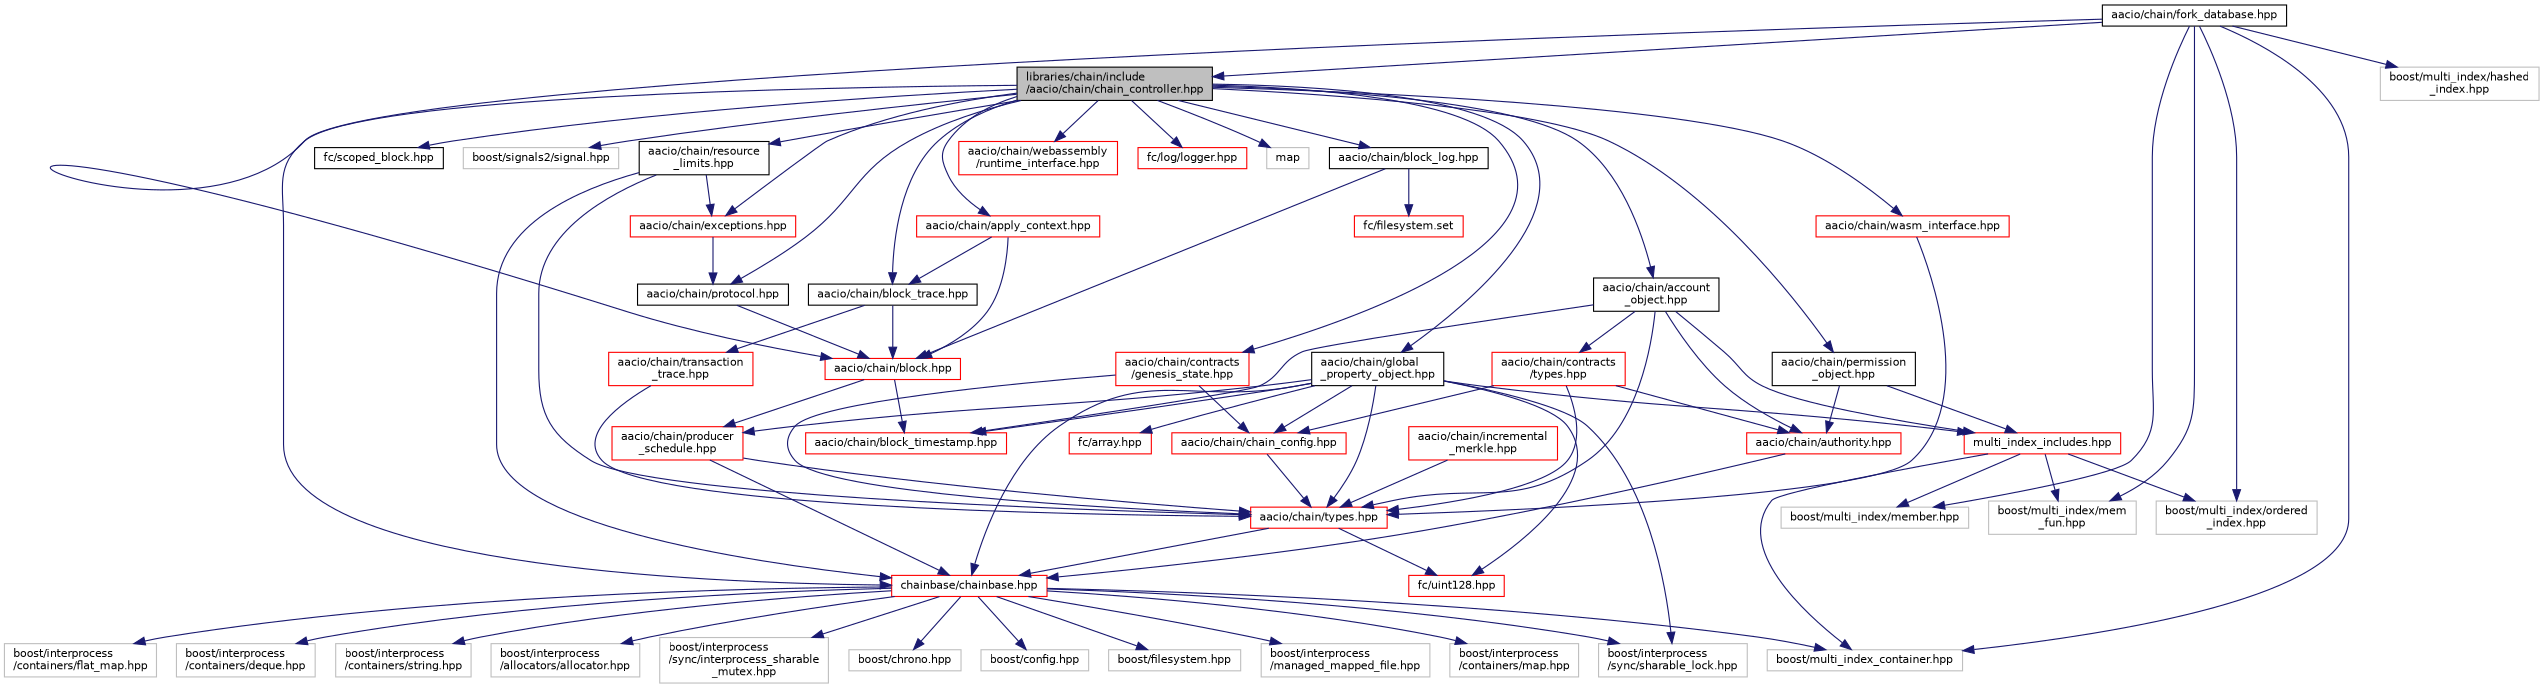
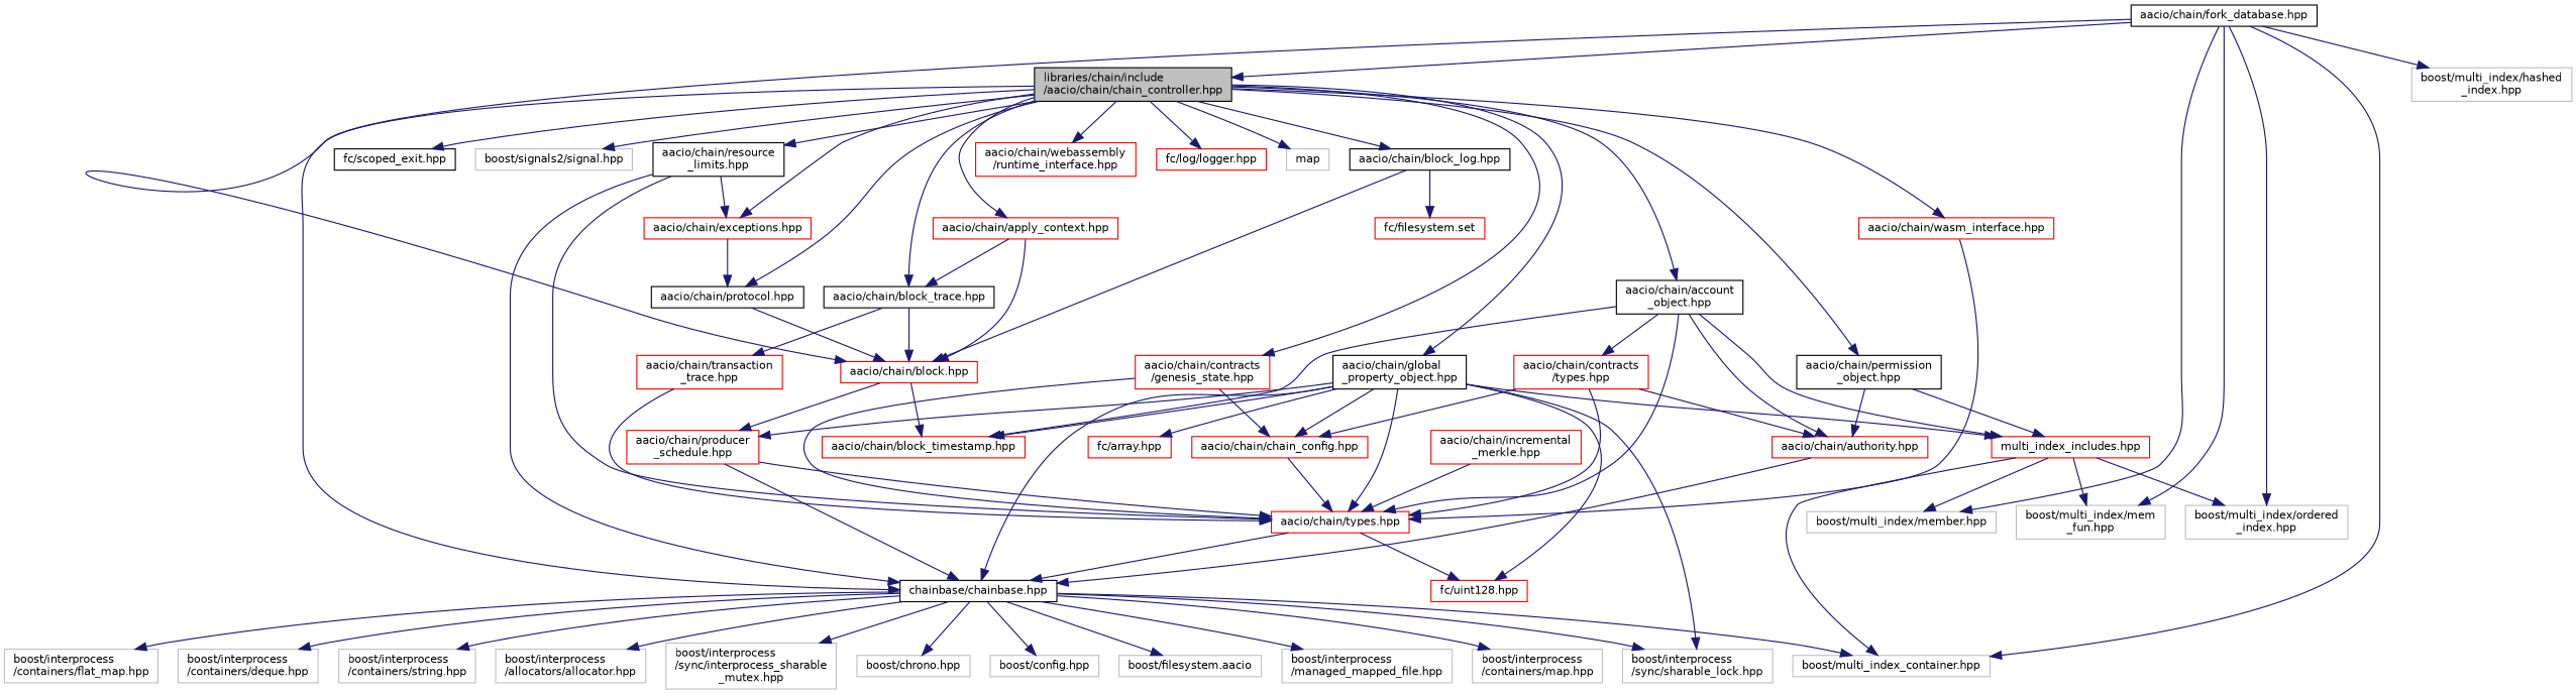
  digraph {
    node [color=red fillcolor=white fontname=Helvetica fontsize=10 shape=record style=filled]
    edge [color=midnightblue fontname=Helvetica fontsize=10 labelfontname=Helvetica labelfontsize=10 style=solid]
    n1 [color=black fillcolor=grey75 fontcolor=black height=0.2 label="libraries/chain/include\l/aacio/chain/chain_controller.hpp" width=0.4]
    n2 [color=black height=0.2 label="aacio/chain/global\l_property_object.hpp" width=0.4]
-   n3 [height=0.2 label="chainbase/chainbase.hpp" width=0.4]
+   n3 [color=black height=0.2 label="chainbase/chainbase.hpp" width=0.4]
    n4 [color=black height=0.2 label="aacio/chain/account\l_object.hpp" width=0.4]
    n5 [color=black height=0.2 label="aacio/chain/permission\l_object.hpp" width=0.4]
    n6 [color=black height=0.2 label="aacio/chain/block_log.hpp" width=0.4]
    n7 [color=black height=0.2 label="aacio/chain/block_trace.hpp" width=0.4]
-   n8 [color=black height=0.2 label="fc/scoped_block.hpp" width=0.4]
+   n8 [color=black height=0.2 label="fc/scoped_exit.hpp" width=0.4]
    n9 [color=grey75 height=0.2 label="boost/signals2/signal.hpp" width=0.4]
    n10 [color=black height=0.2 label="aacio/chain/protocol.hpp" width=0.4]
    n11 [height=0.2 label="aacio/chain/apply_context.hpp" width=0.4]
    n12 [height=0.2 label="aacio/chain/exceptions.hpp" width=0.4]
    n13 [height=0.2 label="aacio/chain/contracts\l/genesis_state.hpp" width=0.4]
    n14 [color=black height=0.2 label="aacio/chain/resource\l_limits.hpp" width=0.4]
    n15 [height=0.2 label="aacio/chain/wasm_interface.hpp" width=0.4]
    n16 [height=0.2 label="aacio/chain/webassembly\l/runtime_interface.hpp" width=0.4]
    n17 [height=0.2 label="fc/log/logger.hpp" width=0.4]
    n18 [color=grey75 height=0.2 label=map width=0.4]
    n19 [height=0.2 label="fc/uint128.hpp" width=0.4]
    n20 [height=0.2 label="fc/array.hpp" width=0.4]
    n21 [height=0.2 label="aacio/chain/types.hpp" width=0.4]
    n22 [height=0.2 label="aacio/chain/block_timestamp.hpp" width=0.4]
    n23 [height=0.2 label="aacio/chain/chain_config.hpp" width=0.4]
    n24 [height=0.2 label="aacio/chain/producer\l_schedule.hpp" width=0.4]
    n25 [height=0.2 label="multi_index_includes.hpp" width=0.4]
    n26 [color=grey75 height=0.2 label="boost/interprocess\l/sync/sharable_lock.hpp" width=0.4]
    n27 [color=grey75 height=0.2 label="boost/interprocess\l/managed_mapped_file.hpp" width=0.4]
    n28 [color=grey75 height=0.2 label="boost/interprocess\l/containers/map.hpp" width=0.4]
    n29 [color=grey75 height=0.2 label="boost/interprocess\l/containers/flat_map.hpp" width=0.4]
    n30 [color=grey75 height=0.2 label="boost/interprocess\l/containers/deque.hpp" width=0.4]
    n31 [color=grey75 height=0.2 label="boost/interprocess\l/containers/string.hpp" width=0.4]
    n32 [color=grey75 height=0.2 label="boost/interprocess\l/allocators/allocator.hpp" width=0.4]
    n33 [color=grey75 height=0.2 label="boost/interprocess\l/sync/interprocess_sharable\l_mutex.hpp" width=0.4]
    n34 [color=grey75 height=0.2 label="boost/multi_index_container.hpp" width=0.4]
    n35 [color=grey75 height=0.2 label="boost/chrono.hpp" width=0.4]
    n36 [color=grey75 height=0.2 label="boost/config.hpp" width=0.4]
-   n37 [color=grey75 height=0.2 label="boost/filesystem.hpp" width=0.4]
+   n37 [color=grey75 height=0.2 label="boost/filesystem.aacio" width=0.4]
    n38 [height=0.2 label="aacio/chain/authority.hpp" width=0.4]
    n39 [height=0.2 label="aacio/chain/contracts\l/types.hpp" width=0.4]
    n40 [color=black height=0.2 label="aacio/chain/fork_database.hpp" width=0.4]
    n41 [color=grey75 height=0.2 label="boost/multi_index/member.hpp" width=0.4]
    n42 [color=grey75 height=0.2 label="boost/multi_index/mem\l_fun.hpp" width=0.4]
    n43 [color=grey75 height=0.2 label="boost/multi_index/ordered\l_index.hpp" width=0.4]
    n44 [height=0.2 label="aacio/chain/block.hpp" width=0.4]
    n45 [color=grey75 height=0.2 label="boost/multi_index/hashed\l_index.hpp" width=0.4]
    n46 [height=0.2 label="fc/filesystem.set" width=0.4]
    n47 [height=0.2 label="aacio/chain/transaction\l_trace.hpp" width=0.4]
    n48 [height=0.2 label="aacio/chain/incremental\l_merkle.hpp" width=0.4]
    n1 -> n2
    n1 -> n3
    n1 -> n4
    n1 -> n5
    n1 -> n6
    n1 -> n7
    n1 -> n8
    n1 -> n9
    n1 -> n10
    n1 -> n11
    n1 -> n12
    n1 -> n13
    n1 -> n14
    n1 -> n15
    n1 -> n16
    n1 -> n17
    n1 -> n18
    n2 -> n3
    n2 -> n19
    n2 -> n20
    n2 -> n21
    n2 -> n22
    n2 -> n23
    n2 -> n24
    n2 -> n25
    n2 -> n26
    n3 -> n26
    n3 -> n27
    n3 -> n28
    n3 -> n29
    n3 -> n30
    n3 -> n31
    n3 -> n32
    n3 -> n33
    n3 -> n34
    n3 -> n35
    n3 -> n36
    n3 -> n37
    n4 -> n21
    n4 -> n22
    n4 -> n25
    n4 -> n38
    n4 -> n39
    n5 -> n25
    n5 -> n38
    n6 -> n44
    n6 -> n46
    n7 -> n44
    n7 -> n47
    n10 -> n44
    n11 -> n7
    n11 -> n44
    n12 -> n10
    n13 -> n21
    n13 -> n23
    n14 -> n3
    n14 -> n12
    n14 -> n21
    n15 -> n21
    n21 -> n3
    n21 -> n19
    n23 -> n21
    n24 -> n3
    n24 -> n21
    n25 -> n34
    n25 -> n41
    n25 -> n42
    n25 -> n43
    n38 -> n3
    n39 -> n21
    n39 -> n23
    n39 -> n38
    n40 -> n1
    n40 -> n34
    n40 -> n41
    n40 -> n42
    n40 -> n43
    n40 -> n44
    n40 -> n45
    n44 -> n22
    n44 -> n24
    n47 -> n21
    n48 -> n21
  }
